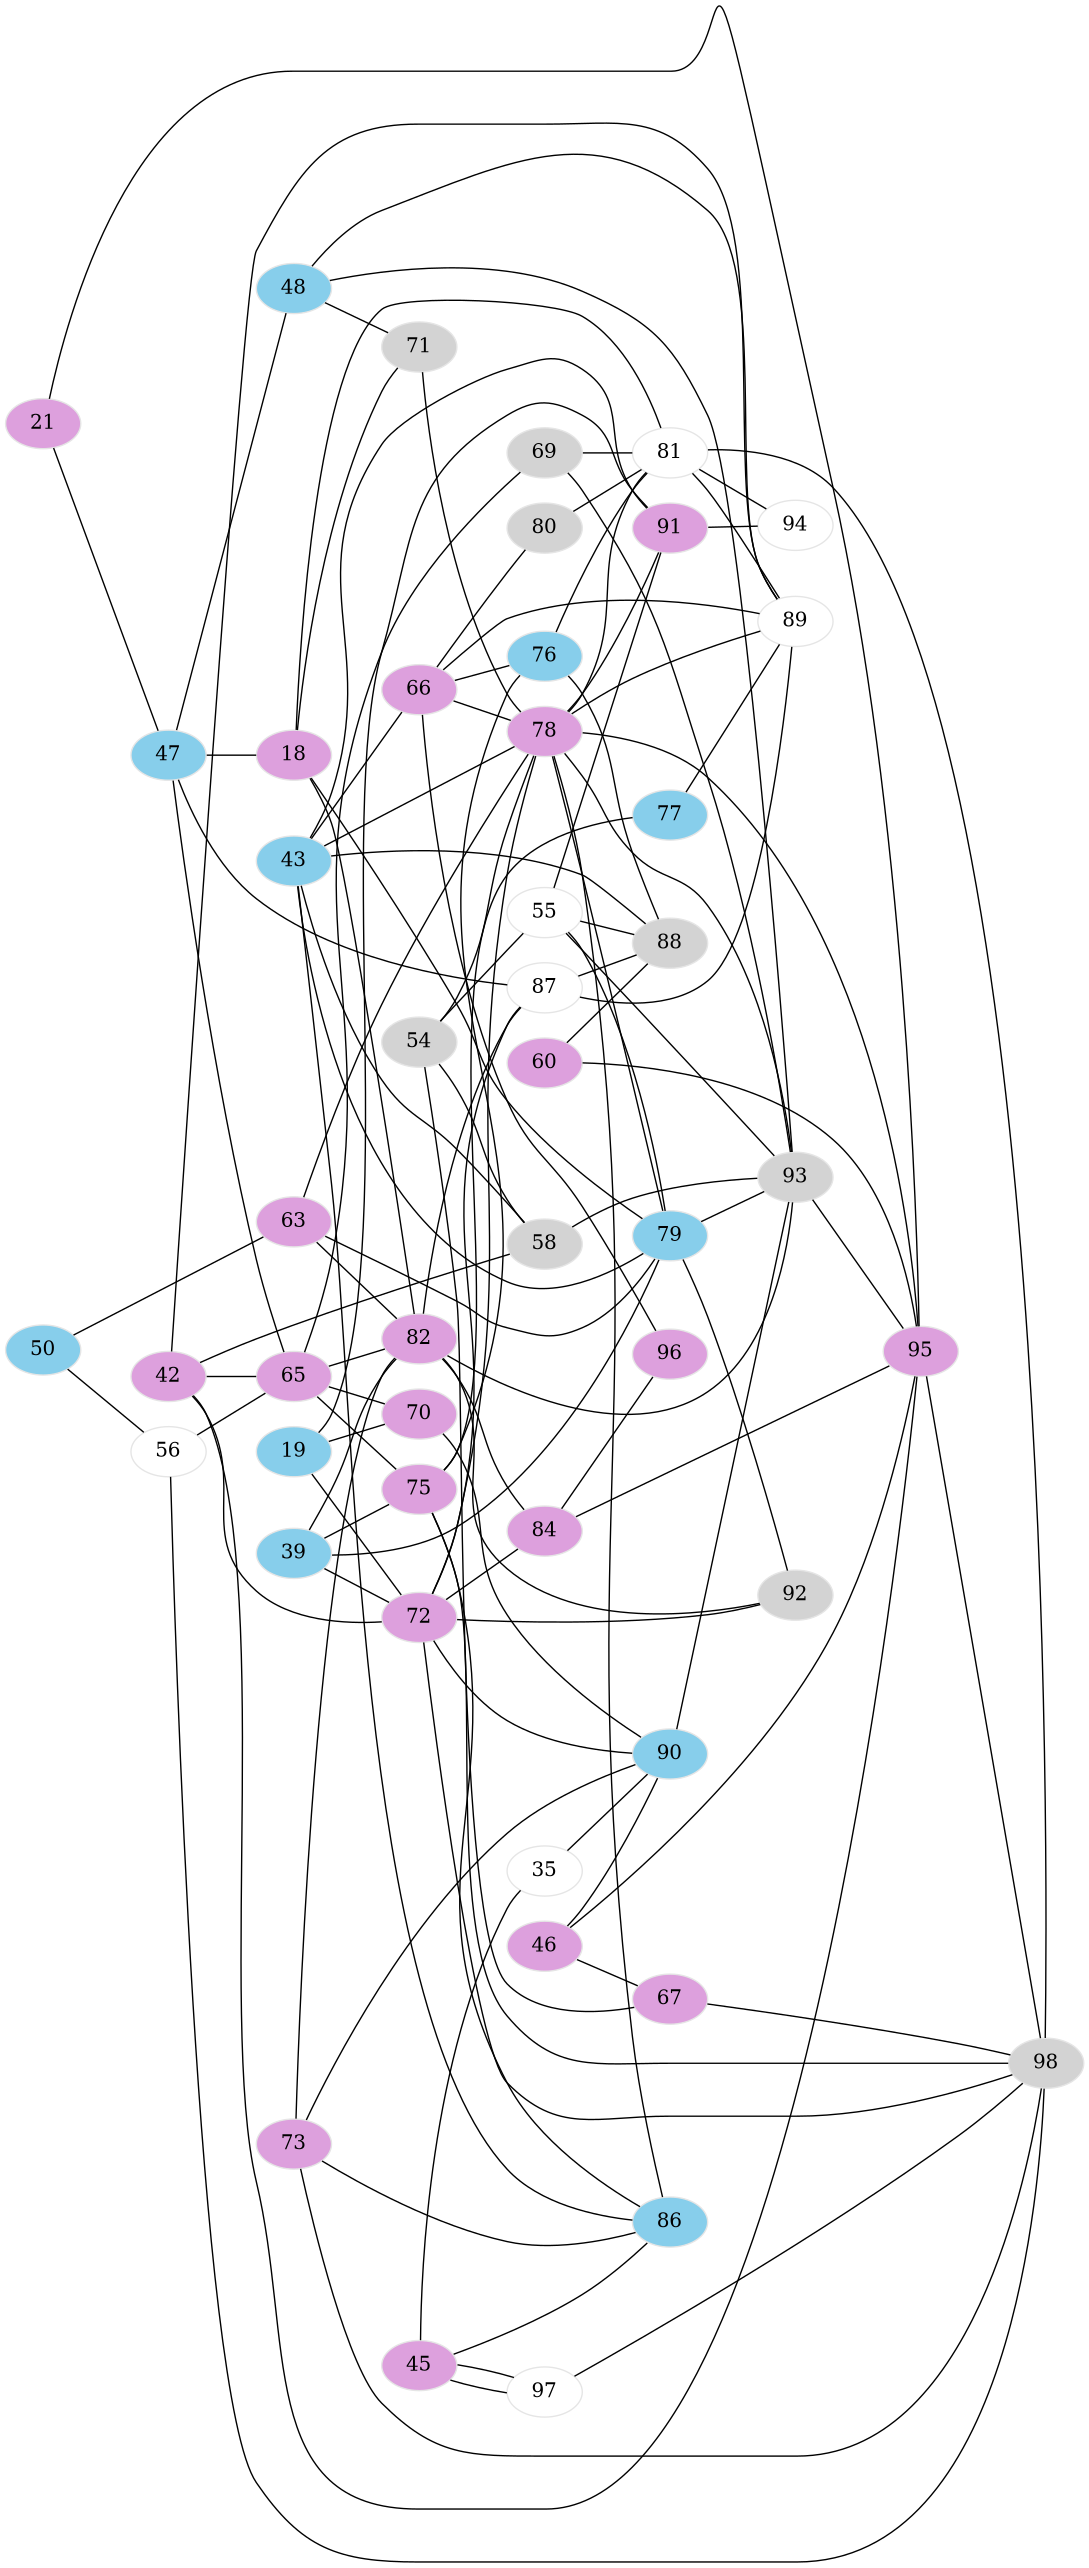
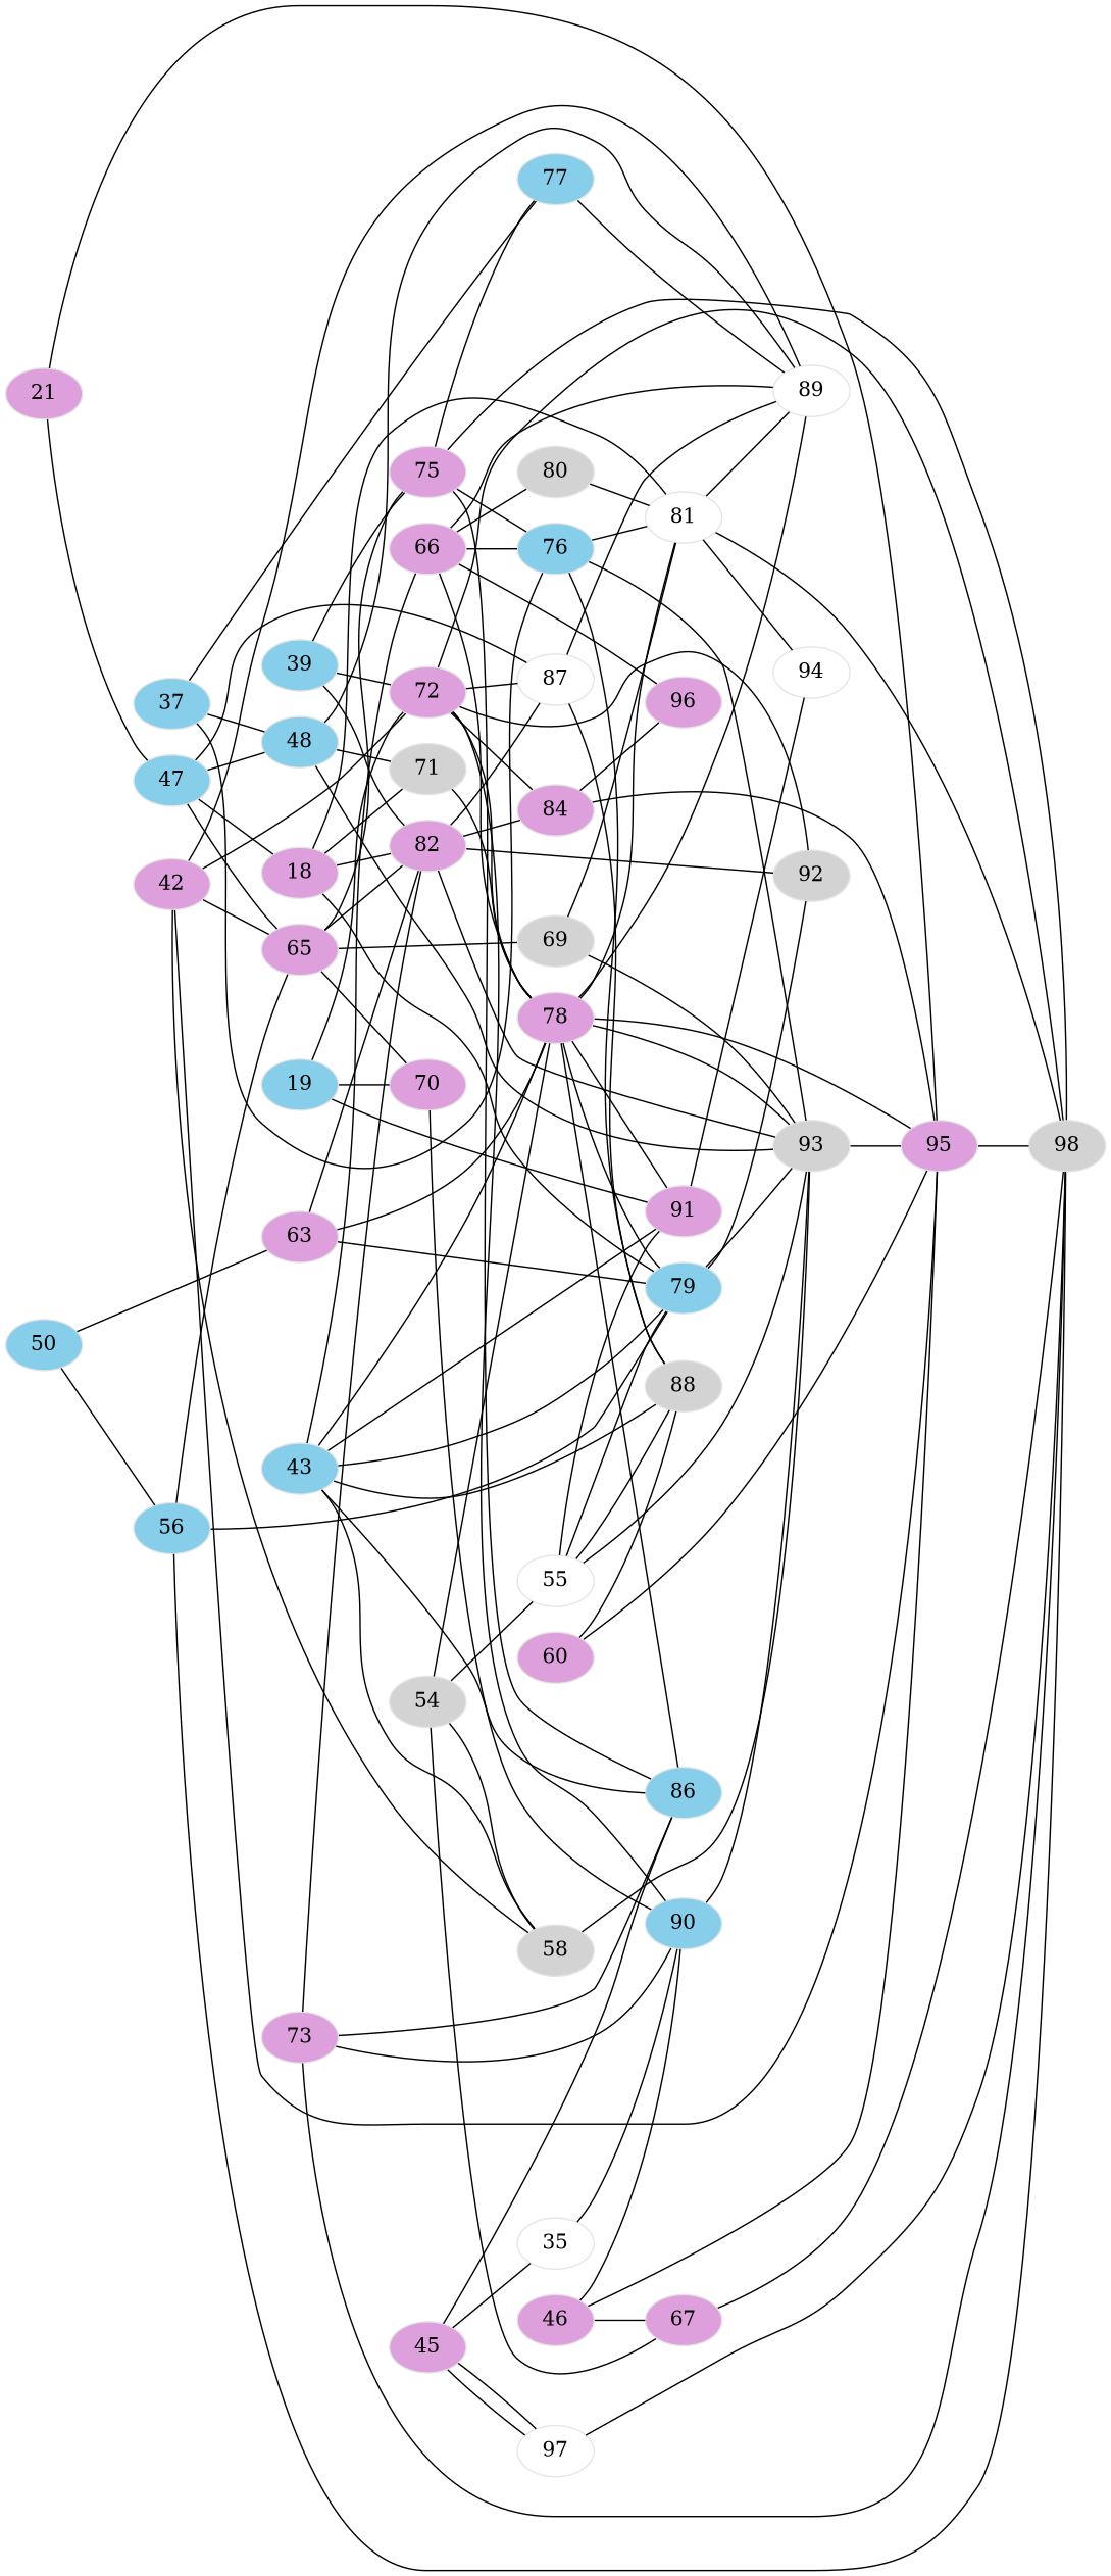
  graph {
    rankdir=LR
    node [color=gray90 fillcolor=plum style=filled]
    19 [fillcolor=skyblue]
    70
    72 [super="+8+12+59"]
    91
    90 [fillcolor=skyblue super="+49"]
    78 [super="+30+74"]
    87 [fillcolor=white super="+20"]
    98 [fillcolor=lightgrey super="+83"]
    84 [super="+28"]
    92 [fillcolor=lightgrey]
    94 [fillcolor=white]
    47 [fillcolor=skyblue super="+18"]
    48 [fillcolor=skyblue]
    65 [super="+26"]
    n15 [label=18 super="+29"]
    21
    95 [super="+11"]
+   37 [fillcolor=skyblue]
    76 [fillcolor=skyblue super="+2+44"]
    77 [fillcolor=skyblue]
    89 [fillcolor=white super="+32"]
    71 [fillcolor=lightgrey]
    93 [fillcolor=lightgrey super="+6+53"]
    88 [fillcolor=lightgrey super="+17"]
    81 [fillcolor=white super="+31+38"]
    39 [fillcolor=skyblue]
    75 [super="+15"]
    79 [fillcolor=skyblue super="+9+62"]
    82 [super="+33+5+3+64"]
    86 [fillcolor=skyblue]
    58 [fillcolor=lightgrey super="+22"]
    42
    69 [fillcolor=lightgrey]
    43 [fillcolor=skyblue super="+41"]
    66
    80 [fillcolor=lightgrey]
    96
    45
    n39 [fillcolor=white label=35]
    97 [fillcolor=white]
    46
    67
    50 [fillcolor=skyblue]
-   56 [fillcolor=white]
+   56 [fillcolor=skyblue]
    63
    54 [fillcolor=lightgrey super="+34"]
    55 [fillcolor=white]
    60
    73
    19 -- 70
    19 -- 72
    19 -- 91
    70 -- 90
    72 -- 90
    72 -- 78 [weight=4]
    72 -- 87
    72 -- 98
    72 -- 84
    72 -- 92
    91 -- 94
    90 -- 93 [weight=2]
    78 -- 91
    78 -- 95 [weight=2]
    78 -- 89 [weight=2]
    78 -- 93 [weight=2]
    78 -- 81 [weight=2]
    78 -- 79 [weight=3]
    78 -- 86
    87 -- 89
    87 -- 88
    84 -- 95
    84 -- 96
    47 -- 87
    47 -- 48
    47 -- 65
    47 -- n15
    48 -- 89
    48 -- 71
    48 -- 93
    65 -- 70 [weight=2]
    65 -- 75
    65 -- 82
    65 -- 69
    n15 -- 71
    n15 -- 81 [weight=2]
    n15 -- 79
    n15 -- 82 [weight=3]
    21 -- 47
    21 -- 95
    95 -- 98 [weight=2]
+   37 -- 48
+   37 -- 76
+   37 -- 77
+   76 -- 93
    76 -- 88 [weight=2]
    76 -- 81
    77 -- 89
    71 -- 78
    93 -- 95
    81 -- 98
    81 -- 94
    81 -- 89
    39 -- 72 [weight=2]
    39 -- 75
-   39 -- 79
+   56 -- 79
    39 -- 82
    75 -- 98
    75 -- 76
    75 -- 77
    75 -- 86
    79 -- 92
    79 -- 93
    82 -- 87
    82 -- 84 [weight=3]
    82 -- 92 [weight=2]
    82 -- 93
    58 -- 93
    42 -- 72 [weight=2]
    42 -- 65
    42 -- 95
    42 -- 89
    42 -- 58
    69 -- 93
    69 -- 81
    43 -- 91
    43 -- 78
    43 -- 88
    43 -- 79
    43 -- 86
    43 -- 58 [weight=2]
    43 -- 66
    66 -- 78
    66 -- 76
    66 -- 89
    66 -- 80
    66 -- 96
    80 -- 81
    45 -- 86
    45 -- n39
    45 -- 97
    45 -- 97
    n39 -- 90
    97 -- 98
    46 -- 90
    46 -- 95
    46 -- 67
    67 -- 98
    50 -- 56
    50 -- 63
    56 -- 98
    56 -- 65
    63 -- 78
    63 -- 79
    63 -- 82 [weight=3]
    54 -- 78 [weight=2]
    54 -- 58
    54 -- 67
    54 -- 55
    55 -- 91
    55 -- 93
    55 -- 88
    55 -- 79
    60 -- 95
    60 -- 88
    73 -- 90
    73 -- 98
    73 -- 82
    73 -- 86
  }
